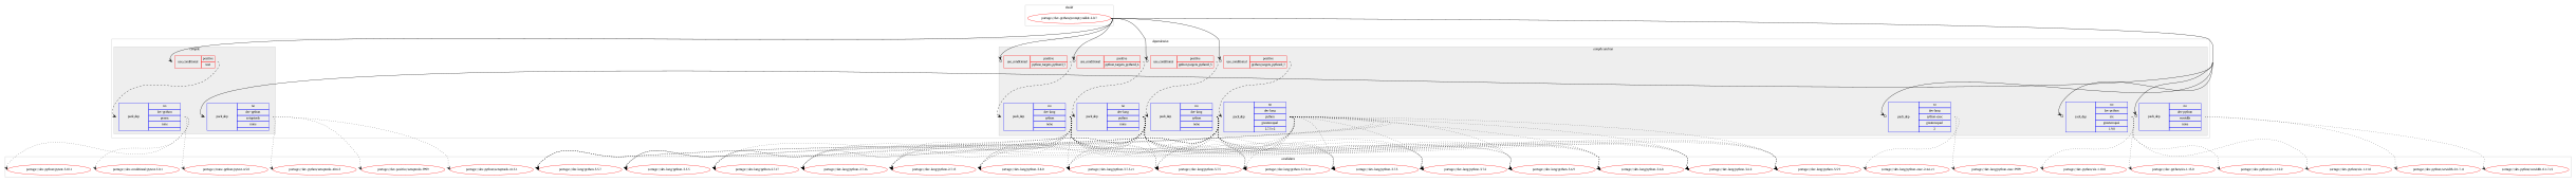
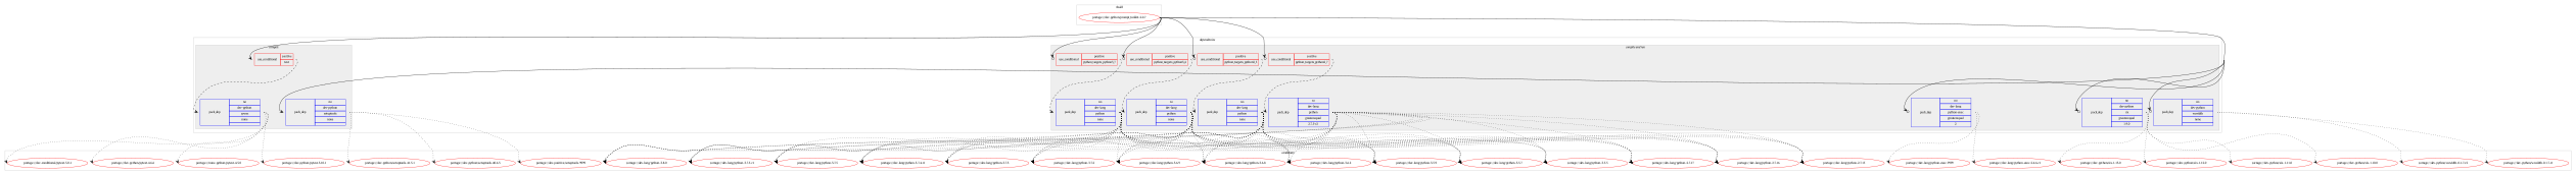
  digraph {
    compound=true
    concentrate=true
    fontname="PT Serif"
    fontsize=10
    newrank=true
    rankdir=TB
    ranksep=1.5
    node [color=red fontname="PT Serif" fontsize=10]
    edge [arrowhead=vee fontname="PT Serif" headport=w style=dotted tailport=e weight=100]
    n1 [label="portage://dev-python/prompt_toolkit-2.0.7" width=4]
    n2 [color=blue label=<<TABLE BORDER="0" CELLBORDER="1" CELLSPACING="0" CELLPADDING="4" WIDTH="220"><TR><TD ROWSPAN="6" CELLPADDING="30">pack_dep</TD></TR><TR><TD WIDTH="110">no</TD></TR><TR><TD>dev-python</TD></TR><TR><TD>pytest</TD></TR><TR><TD>none</TD></TR><TR><TD></TD></TR></TABLE>> shape=none]
    n3 [label=<<TABLE BORDER="0" CELLBORDER="1" CELLSPACING="0" CELLPADDING="4"><TR><TD ROWSPAN="3" CELLPADDING="10">use_conditional</TD></TR><TR><TD>positive</TD></TR><TR><TD>test</TD></TR></TABLE>> shape=none]
    n4 [color=blue label=<<TABLE BORDER="0" CELLBORDER="1" CELLSPACING="0" CELLPADDING="4" WIDTH="220"><TR><TD ROWSPAN="6" CELLPADDING="30">pack_dep</TD></TR><TR><TD WIDTH="110">no</TD></TR><TR><TD>dev-python</TD></TR><TR><TD>setuptools</TD></TR><TR><TD>none</TD></TR><TR><TD></TD></TR></TABLE>> shape=none]
    n5 [color=blue label=<<TABLE BORDER="0" CELLBORDER="1" CELLSPACING="0" CELLPADDING="4" WIDTH="220"><TR><TD ROWSPAN="6" CELLPADDING="30">pack_dep</TD></TR><TR><TD WIDTH="110">no</TD></TR><TR><TD>dev-lang</TD></TR><TR><TD>python</TD></TR><TR><TD>greaterequal</TD></TR><TR><TD>2.7.5-r2</TD></TR></TABLE>> shape=none]
    n6 [label=<<TABLE BORDER="0" CELLBORDER="1" CELLSPACING="0" CELLPADDING="4"><TR><TD ROWSPAN="3" CELLPADDING="10">use_conditional</TD></TR><TR><TD>positive</TD></TR><TR><TD>python_targets_python2_7</TD></TR></TABLE>> shape=none]
    n7 [color=blue label=<<TABLE BORDER="0" CELLBORDER="1" CELLSPACING="0" CELLPADDING="4" WIDTH="220"><TR><TD ROWSPAN="6" CELLPADDING="30">pack_dep</TD></TR><TR><TD WIDTH="110">no</TD></TR><TR><TD>dev-lang</TD></TR><TR><TD>python-exec</TD></TR><TR><TD>greaterequal</TD></TR><TR><TD>2</TD></TR></TABLE>> shape=none]
    n8 [color=blue label=<<TABLE BORDER="0" CELLBORDER="1" CELLSPACING="0" CELLPADDING="4" WIDTH="220"><TR><TD ROWSPAN="6" CELLPADDING="30">pack_dep</TD></TR><TR><TD WIDTH="110">no</TD></TR><TR><TD>dev-lang</TD></TR><TR><TD>python</TD></TR><TR><TD>none</TD></TR><TR><TD></TD></TR></TABLE>> shape=none]
    n9 [label=<<TABLE BORDER="0" CELLBORDER="1" CELLSPACING="0" CELLPADDING="4"><TR><TD ROWSPAN="3" CELLPADDING="10">use_conditional</TD></TR><TR><TD>positive</TD></TR><TR><TD>python_targets_python3_5</TD></TR></TABLE>> shape=none]
    n10 [color=blue label=<<TABLE BORDER="0" CELLBORDER="1" CELLSPACING="0" CELLPADDING="4" WIDTH="220"><TR><TD ROWSPAN="6" CELLPADDING="30">pack_dep</TD></TR><TR><TD WIDTH="110">no</TD></TR><TR><TD>dev-lang</TD></TR><TR><TD>python</TD></TR><TR><TD>none</TD></TR><TR><TD></TD></TR></TABLE>> shape=none]
    n11 [label=<<TABLE BORDER="0" CELLBORDER="1" CELLSPACING="0" CELLPADDING="4"><TR><TD ROWSPAN="3" CELLPADDING="10">use_conditional</TD></TR><TR><TD>positive</TD></TR><TR><TD>python_targets_python3_6</TD></TR></TABLE>> shape=none]
    n12 [color=blue label=<<TABLE BORDER="0" CELLBORDER="1" CELLSPACING="0" CELLPADDING="4" WIDTH="220"><TR><TD ROWSPAN="6" CELLPADDING="30">pack_dep</TD></TR><TR><TD WIDTH="110">no</TD></TR><TR><TD>dev-lang</TD></TR><TR><TD>python</TD></TR><TR><TD>none</TD></TR><TR><TD></TD></TR></TABLE>> shape=none]
    n13 [label=<<TABLE BORDER="0" CELLBORDER="1" CELLSPACING="0" CELLPADDING="4"><TR><TD ROWSPAN="3" CELLPADDING="10">use_conditional</TD></TR><TR><TD>positive</TD></TR><TR><TD>python_targets_python3_7</TD></TR></TABLE>> shape=none]
    n14 [color=blue label=<<TABLE BORDER="0" CELLBORDER="1" CELLSPACING="0" CELLPADDING="4" WIDTH="220"><TR><TD ROWSPAN="6" CELLPADDING="30">pack_dep</TD></TR><TR><TD WIDTH="110">no</TD></TR><TR><TD>dev-python</TD></TR><TR><TD>six</TD></TR><TR><TD>greaterequal</TD></TR><TR><TD>1.9.0</TD></TR></TABLE>> shape=none]
    n15 [color=blue label=<<TABLE BORDER="0" CELLBORDER="1" CELLSPACING="0" CELLPADDING="4" WIDTH="220"><TR><TD ROWSPAN="6" CELLPADDING="30">pack_dep</TD></TR><TR><TD WIDTH="110">no</TD></TR><TR><TD>dev-python</TD></TR><TR><TD>wcwidth</TD></TR><TR><TD>none</TD></TR><TR><TD></TD></TR></TABLE>> shape=none]
    n16 [label="portage://dev-python/pytest-3.10.1" width=4]
    n17 [label="portage://none-python/pytest-4.5.0" width=4]
+   n18 [label="portage://dev-python/pytest-4.6.6" width=4]
    n19 [label="portage://dev-conditional/pytest-5.0.1" width=4]
    n20 [label="portage://dev-python/setuptools-40.6.3" width=4]
    n21 [label="portage://dev-python/setuptools-41.5.1" width=4]
    n22 [label="portage://dev-positive/setuptools-9999" width=4]
    n23 [label="portage://dev-lang/python-2.7.15" width=4]
    n24 [label="portage://dev-lang/python-2.7.16" width=4]
    n25 [label="portage://dev-lang/python-2.7.17" width=4]
    n26 [label="portage://dev-lang/python-3.5.5" width=4]
    n27 [label="portage://dev-lang/python-3.5.7" width=4]
    n28 [label="portage://dev-lang/python-3.5.9" width=4]
    n29 [label="portage://dev-lang/python-3.6.2" width=4]
    n30 [label="portage://dev-lang/python-3.6.8" width=4]
    n31 [label="portage://dev-lang/python-3.6.9" width=4]
    n32 [label="portage://dev-lang/python-3.7.2" width=4]
    n33 [label="portage://dev-lang/python-3.7.3" width=4]
    n34 [label="portage://dev-lang/python-3.7.4-r1" width=4]
    n35 [label="portage://dev-lang/python-3.7.5" width=4]
    n36 [label="portage://dev-lang/python-3.7.5-r1" width=4]
    n37 [label="portage://dev-lang/python-3.8.0" width=4]
    n38 [label="portage://dev-lang/python-exec-2.4.6-r1" width=4]
    n39 [label="portage://dev-lang/python-exec-9999" width=4]
    n40 [label="portage://dev-python/six-1.10.0" width=4]
    n41 [label="portage://dev-python/six-1.11.0" width=4]
    n42 [label="portage://dev-python/six-1.12.0" width=4]
    n43 [label="portage://dev-python/six-1.13.0" width=4]
    n44 [label="portage://dev-python/wcwidth-0.1.7-r1" width=4]
    n45 [label="portage://dev-python/wcwidth-0.1.7-r2" width=4]
    subgraph cluster_1 {
      color=gray
      label=<<i>ebuild</i>>
      rank=same
      n1
    }
    subgraph cluster_2 {
      color=gray
      label=<<i>dependencies</i>>
      subgraph cluster_3 {
        color=gray
        fillcolor="#eeeeee"
        label=<<i>compile</i>>
        style=filled
        subgraph sub_4 {
          color=gray
          fillcolor="#eeeeee"
          label=<<i>compile</i>>
          style=filled
          n3
          subgraph sub_5 {
            color=gray
            fillcolor="#eeeeee"
            label=<<i>compile</i>>
            style=filled
            n2
          }
        }
        subgraph sub_6 {
          color=gray
          fillcolor="#eeeeee"
          label=<<i>compile</i>>
          style=filled
          n4
        }
      }
      subgraph cluster_7 {
        color=gray
        fillcolor="#eeeeee"
        label=<<i>compile and run</i>>
        style=filled
        subgraph sub_8 {
          color=gray
          fillcolor="#eeeeee"
          label=<<i>compile and run</i>>
          style=filled
          n6
          subgraph sub_9 {
            color=gray
            fillcolor="#eeeeee"
            label=<<i>compile and run</i>>
            style=filled
            n5
          }
        }
        subgraph sub_10 {
          color=gray
          fillcolor="#eeeeee"
          label=<<i>compile and run</i>>
          style=filled
          n7
        }
        subgraph sub_11 {
          color=gray
          fillcolor="#eeeeee"
          label=<<i>compile and run</i>>
          style=filled
          n9
          subgraph sub_12 {
            color=gray
            fillcolor="#eeeeee"
            label=<<i>compile and run</i>>
            style=filled
            n8
          }
        }
        subgraph sub_13 {
          color=gray
          fillcolor="#eeeeee"
          label=<<i>compile and run</i>>
          style=filled
          n11
          subgraph sub_14 {
            color=gray
            fillcolor="#eeeeee"
            label=<<i>compile and run</i>>
            style=filled
            n10
          }
        }
        subgraph sub_15 {
          color=gray
          fillcolor="#eeeeee"
          label=<<i>compile and run</i>>
          style=filled
          n13
          subgraph sub_16 {
            color=gray
            fillcolor="#eeeeee"
            label=<<i>compile and run</i>>
            style=filled
            n12
          }
        }
        subgraph sub_17 {
          color=gray
          fillcolor="#eeeeee"
          label=<<i>compile and run</i>>
          style=filled
          n14
        }
        subgraph sub_18 {
          color=gray
          fillcolor="#eeeeee"
          label=<<i>compile and run</i>>
          style=filled
          n15
        }
      }
      subgraph cluster_19 {
        color=gray
        fillcolor="#eeeeee"
        label=<<i>run</i>>
        style=filled
      }
    }
    subgraph cluster_20 {
      color=gray
      label=<<i>candidates</i>>
      rank=same
      subgraph sub_21 {
        color=black
        label=<<i>candidates</i>>
        nodesep=1
        rank=same
        n16
        n17
+       n18
        n19
      }
      subgraph sub_22 {
        color=black
        label=<<i>candidates</i>>
        nodesep=1
        rank=same
        n20
        n21
        n22
      }
      subgraph sub_23 {
        color=black
        label=<<i>candidates</i>>
        nodesep=1
        rank=same
        n23
        n24
        n25
        n26
        n27
        n28
        n29
        n30
        n31
        n32
        n33
        n34
        n35
        n36
        n37
      }
      subgraph sub_24 {
        color=black
        label=<<i>candidates</i>>
        nodesep=1
        rank=same
        n23
        n24
        n25
        n26
        n27
        n28
        n29
        n30
        n31
        n32
        n33
        n34
        n35
        n36
        n37
      }
      subgraph sub_25 {
        color=black
        label=<<i>candidates</i>>
        nodesep=1
        rank=same
        n23
        n24
        n25
        n26
        n27
        n28
        n29
        n30
        n31
        n32
        n33
        n34
        n35
        n36
        n37
      }
      subgraph sub_26 {
        color=black
        label=<<i>candidates</i>>
        nodesep=1
        rank=same
        n23
        n24
        n25
        n26
        n27
        n28
        n29
        n30
        n31
        n32
        n33
        n34
        n35
        n36
        n37
      }
      subgraph sub_27 {
        color=black
        label=<<i>candidates</i>>
        nodesep=1
        rank=same
        n38
        n39
      }
      subgraph sub_28 {
        color=black
        label=<<i>candidates</i>>
        nodesep=1
        rank=same
        n40
        n41
        n42
        n43
      }
      subgraph sub_29 {
        color=black
        label=<<i>candidates</i>>
        nodesep=1
        rank=same
        n44
        n45
      }
    }
    n1 -> n3 [style=solid weight=20]
    n1 -> n4 [style=solid weight=20]
    n1 -> n6 [arrowhead=odotvee style=solid weight=20]
    n1 -> n7 [arrowhead=odotvee style=solid weight=20]
    n1 -> n9 [arrowhead=odotvee style=solid weight=20]
    n1 -> n11 [arrowhead=odotvee style=solid weight=20]
    n1 -> n13 [arrowhead=odotvee style=solid weight=20]
    n1 -> n14 [arrowhead=odotvee style=solid weight=20]
    n1 -> n15 [arrowhead=odotvee style=solid weight=20]
    n2 -> n16
    n2 -> n17
+   n2 -> n18
    n2 -> n19
    n3 -> n2 [style=dashed weight=20]
    n4 -> n20
    n4 -> n21
    n4 -> n22
    n5 -> n23
    n5 -> n24
    n5 -> n25
    n5 -> n26
    n5 -> n27
    n5 -> n28
    n5 -> n29
    n5 -> n30
    n5 -> n31
    n5 -> n32
    n5 -> n33
    n5 -> n34
    n5 -> n35
    n5 -> n36
    n5 -> n37
    n6 -> n5 [style=dashed weight=20]
    n7 -> n38
    n7 -> n39
    n8 -> n23
    n8 -> n24
    n8 -> n25
    n8 -> n26
    n8 -> n27
    n8 -> n28
    n8 -> n29
    n8 -> n30
    n8 -> n31
    n8 -> n32
    n8 -> n33
    n8 -> n34
    n8 -> n35
    n8 -> n36
    n8 -> n37
    n9 -> n8 [style=dashed weight=20]
    n10 -> n23
    n10 -> n24
    n10 -> n25
    n10 -> n26
    n10 -> n27
    n10 -> n28
    n10 -> n29
    n10 -> n30
    n10 -> n31
    n10 -> n32
    n10 -> n33
    n10 -> n34
    n10 -> n35
    n10 -> n36
    n10 -> n37
    n11 -> n10 [style=dashed weight=20]
    n12 -> n23
    n12 -> n24
    n12 -> n25
    n12 -> n26
    n12 -> n27
    n12 -> n28
    n12 -> n29
    n12 -> n30
    n12 -> n31
    n12 -> n32
    n12 -> n33
    n12 -> n34
    n12 -> n35
    n12 -> n36
    n12 -> n37
    n13 -> n12 [style=dashed weight=20]
    n14 -> n40
    n14 -> n41
    n14 -> n42
    n14 -> n43
    n15 -> n44
    n15 -> n45
  }
